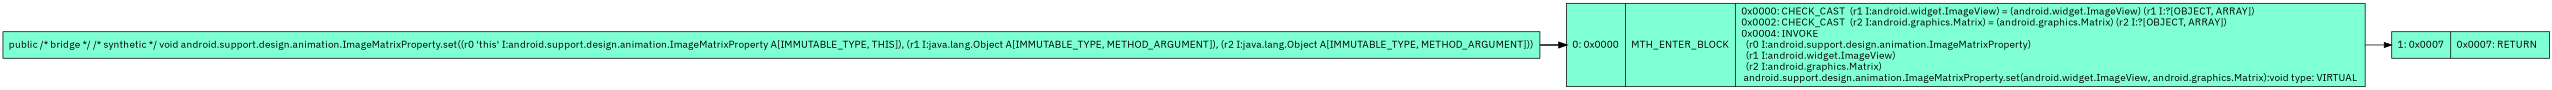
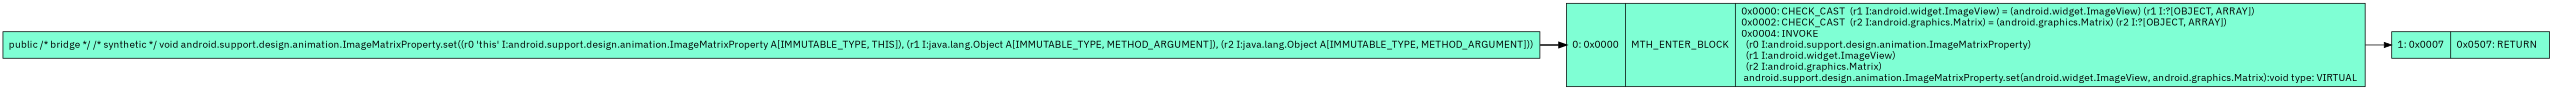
  digraph {
    rankdir=LR
    fontname="IBM Plex Sans"
    node [shape=record style=filled fillcolor=aquamarine fontname="IBM Plex Sans"]
    edge [fontname="IBM Plex Sans"]
    n1 [label="{0\:\ 0x0000|MTH_ENTER_BLOCK\l|0x0000: CHECK_CAST  (r1 I:android.widget.ImageView) = (android.widget.ImageView) (r1 I:?[OBJECT, ARRAY]) \l0x0002: CHECK_CAST  (r2 I:android.graphics.Matrix) = (android.graphics.Matrix) (r2 I:?[OBJECT, ARRAY]) \l0x0004: INVOKE  \l  (r0 I:android.support.design.animation.ImageMatrixProperty)\l  (r1 I:android.widget.ImageView)\l  (r2 I:android.graphics.Matrix)\l android.support.design.animation.ImageMatrixProperty.set(android.widget.ImageView, android.graphics.Matrix):void type: VIRTUAL \l}"]
-   n2 [label="{1\:\ 0x0007|0x0007: RETURN   \l}"]
+   n2 [label="{1\:\ 0x0007|0x0507: RETURN   \l}"]
    n3 [label="{public \/* bridge *\/ \/* synthetic *\/ void android.support.design.animation.ImageMatrixProperty.set((r0 'this' I:android.support.design.animation.ImageMatrixProperty A[IMMUTABLE_TYPE, THIS]), (r1 I:java.lang.Object A[IMMUTABLE_TYPE, METHOD_ARGUMENT]), (r2 I:java.lang.Object A[IMMUTABLE_TYPE, METHOD_ARGUMENT])) }"]
    n1 -> n2 [style=solid]
    n3 -> n1 [style=bold]
  }
